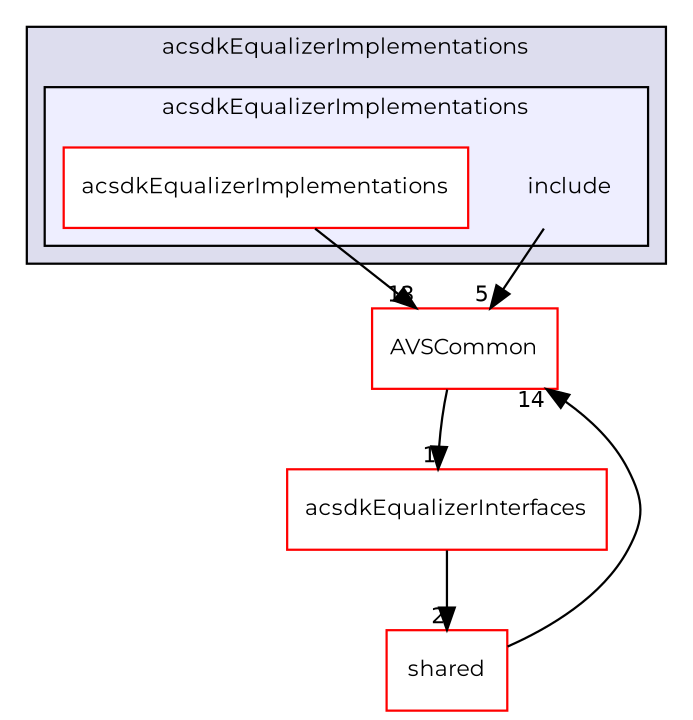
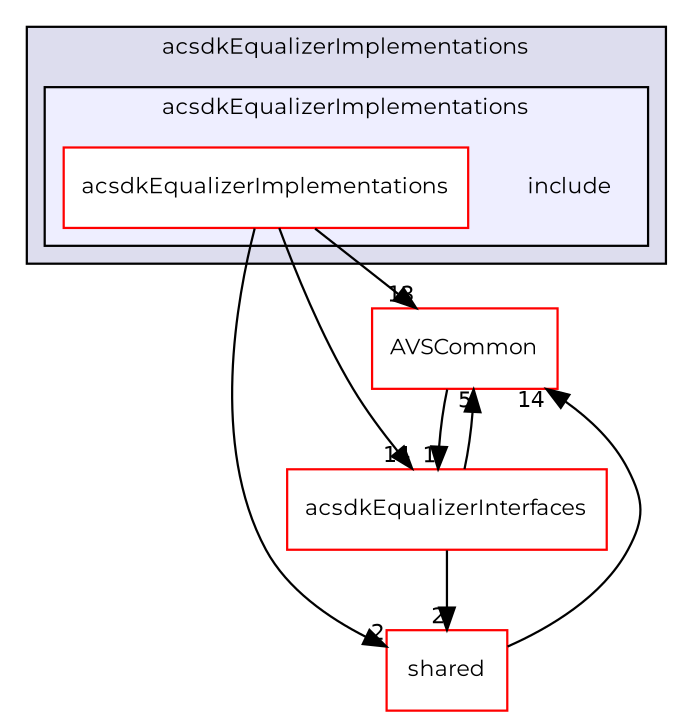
  digraph {
    compound=true
    fontname=Montserrat
    node [color=red fontname=Montserrat fontsize=10 shape=box fillcolor=white style=filled]
    edge [fontname=Montserrat headlabel=14 labeldistance=1.5 labelfontname=Helvetica labelfontsize=10]
    n1 [label=include shape=plaintext fillcolor="" style=""]
    n2 [label=acsdkEqualizerImplementations]
    n3 [label=acsdkEqualizerInterfaces]
    n4 [label=shared]
    n5 [label=AVSCommon]
    subgraph cluster_1 {
      bgcolor="#ddddee"
      fontsize=10
      label=acsdkEqualizerImplementations
      pencolor=black
      subgraph cluster_2 {
        bgcolor="#eeeeff"
        fontsize=10
        label=acsdkEqualizerImplementations
        pencolor=black
        n1
        n2
      }
    }
+   n2 -> n3
+   n2 -> n4 [headlabel=2]
    n2 -> n5 [headlabel=13]
    n3 -> n4 [headlabel=2]
-   n1 -> n5 [headlabel=5]
+   n3 -> n5 [headlabel=5]
    n4 -> n5
    n5 -> n3 [headlabel=1]
  }
